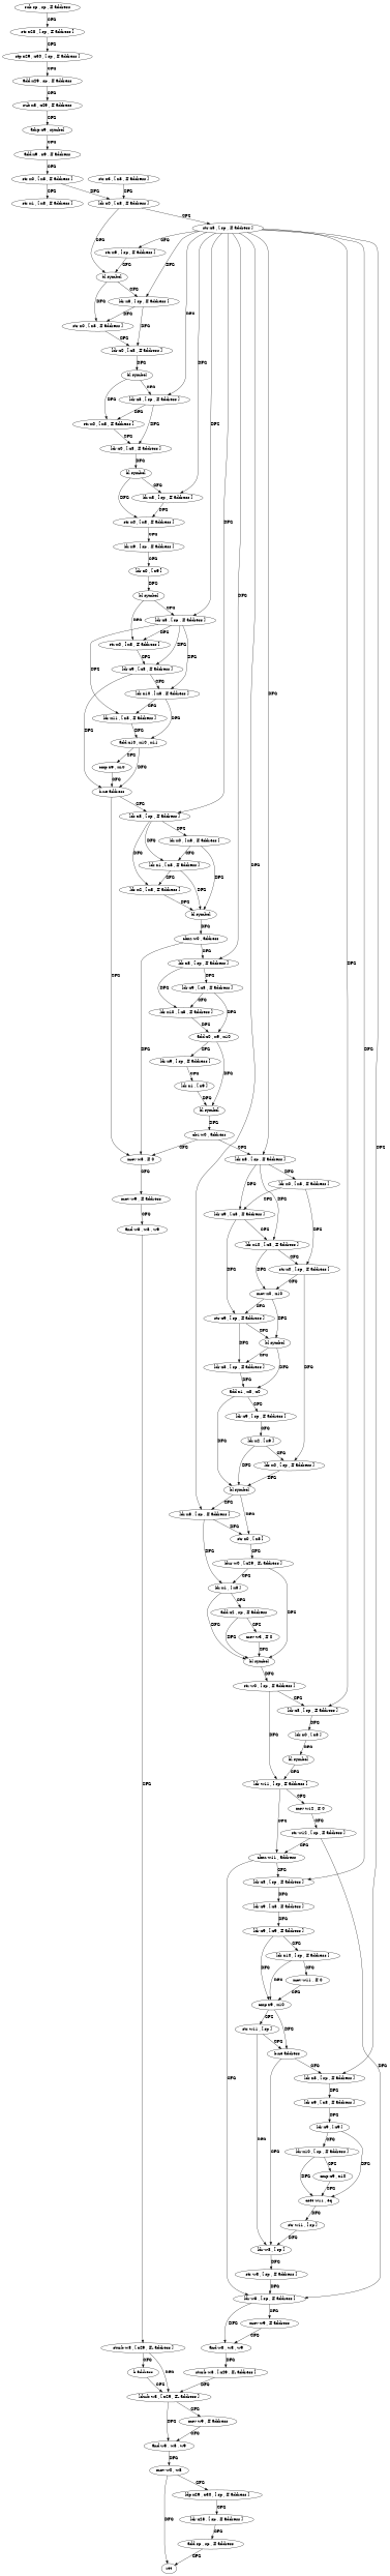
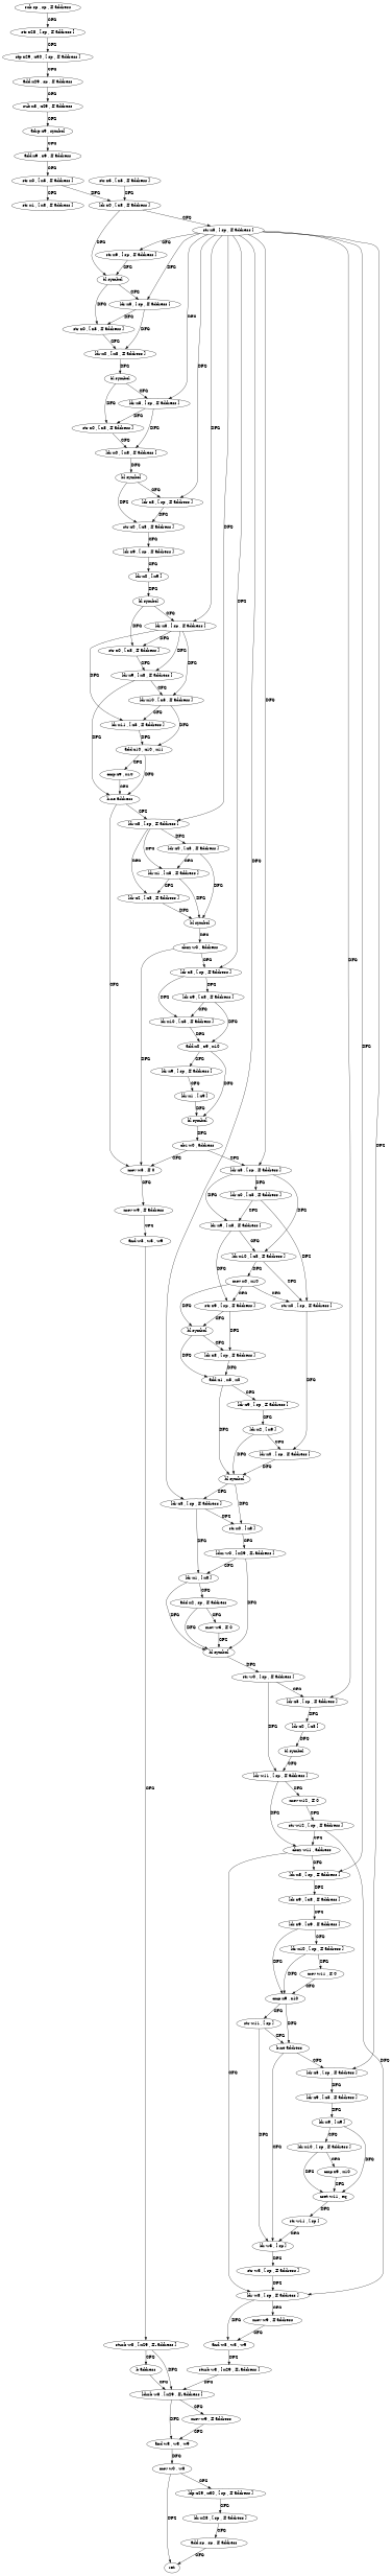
  digraph {
    n1 [label="sub sp , sp , # address"]
    n2 [label="str x28 , [ sp , # address ]"]
    n3 [label="stp x29 , x30 , [ sp , # address ]"]
    n4 [label="add x29 , sp , # address"]
    n5 [label="sub x8 , x29 , # address"]
    n6 [label="adrp x9 , symbol"]
    n7 [label="add x9 , x9 , # address"]
    n8 [label="str x0 , [ x8 , # address ]"]
    n9 [label="str x1 , [ x8 , # address ]"]
    n10 [label="ldr x0 , [ x8 , # address ]"]
    n11 [label="str x8 , [ sp , # address ]"]
    n12 [label="bl symbol"]
    n13 [label="str x3 , [ x8 , # address ]"]
    n14 [label="ldur w0 , [ x29 , #- address ]"]
    n15 [label="ldr x1 , [ x8 ]"]
    n16 [label="bl symbol"]
    n17 [label="str x9 , [ sp , # address ]"]
    n18 [label="ldr x8 , [ sp , # address ]"]
    n19 [label="ldr x8 , [ sp , # address ]"]
    n20 [label="ldr x8 , [ sp , # address ]"]
    n21 [label="ldr x8 , [ sp , # address ]"]
    n22 [label="ldr x8 , [ sp , # address ]"]
    n23 [label="ldr x8 , [ sp , # address ]"]
    n24 [label="ldr x8 , [ sp , # address ]"]
    n25 [label="ldr x8 , [ sp , # address ]"]
    n26 [label="ldr x8 , [ sp , # address ]"]
    n27 [label="ldr x8 , [ sp , # address ]"]
    n28 [label="ldr x8 , [ sp , # address ]"]
    n29 [label="str x0 , [ x8 , # address ]"]
    n30 [label="ldr x0 , [ x8 , # address ]"]
    n31 [label="str x0 , [ x8 , # address ]"]
    n32 [label="ldr x0 , [ x8 , # address ]"]
    n33 [label="str x0 , [ x8 , # address ]"]
    n34 [label="str x0 , [ x8 , # address ]"]
    n35 [label="ldr x9 , [ x8 , # address ]"]
    n36 [label="ldr x10 , [ x8 , # address ]"]
    n37 [label="ldr x11 , [ x8 , # address ]"]
    n38 [label="ldr x0 , [ x8 , # address ]"]
    n39 [label="ldr x1 , [ x8 , # address ]"]
    n40 [label="ldr x2 , [ x8 , # address ]"]
    n41 [label="ldr x9 , [ x8 , # address ]"]
    n42 [label="ldr x10 , [ x8 , # address ]"]
    n43 [label="ldr x0 , [ x8 , # address ]"]
    n44 [label="ldr x9 , [ x8 , # address ]"]
    n45 [label="ldr x10 , [ x8 , # address ]"]
    n46 [label="str x0 , [ x8 ]"]
    n47 [label="ldr x0 , [ x8 ]"]
    n48 [label="ldr x9 , [ x8 , # address ]"]
    n49 [label="ldr x9 , [ x8 , # address ]"]
    n50 [label="bl symbol"]
    n51 [label="bl symbol"]
    n52 [label="ldr x9 , [ sp , # address ]"]
    n53 [label="ldr x0 , [ x9 ]"]
    n54 [label="bl symbol"]
    n55 [label="b.ne address"]
    n56 [label="add x10 , x10 , x11"]
    n57 [label="mov w8 , # 0"]
    n58 [label="cmp x9 , x10"]
    n59 [label="mov w9 , # address"]
    n60 [label="and w8 , w8 , w9"]
    n61 [label="bl symbol"]
    n62 [label="sturb w8 , [ x29 , #- address ]"]
    n63 [label="b address"]
    n64 [label="ldurb w8 , [ x29 , #- address ]"]
    n65 [label="mov w9 , # address"]
    n66 [label="and w8 , w8 , w9"]
    n67 [label="mov w0 , w8"]
    n68 [label="cbnz w0 , address"]
    n69 [label="add x0 , x9 , x10"]
    n70 [label="ldp x29 , x30 , [ sp , # address ]"]
    n71 [label=ret]
    n72 [label="ldr x28 , [ sp , # address ]"]
    n73 [label="add sp , sp , # address"]
    n74 [label="ldr x9 , [ sp , # address ]"]
    n75 [label="bl symbol"]
    n76 [label="ldr x1 , [ x9 ]"]
    n77 [label="cbz w0 , address"]
    n78 [label="str x0 , [ sp , # address ]"]
    n79 [label="str x9 , [ sp , # address ]"]
    n80 [label="mov x0 , x10"]
    n81 [label="ldr x0 , [ sp , # address ]"]
    n82 [label="bl symbol"]
    n83 [label="ldr x8 , [ sp , # address ]"]
    n84 [label="bl symbol"]
    n85 [label="add x1 , x8 , x0"]
    n86 [label="ldr x9 , [ sp , # address ]"]
    n87 [label="ldr x2 , [ x9 ]"]
    n88 [label="add x2 , sp , # address"]
    n89 [label="str w0 , [ sp , # address ]"]
    n90 [label="mov w3 , # 0"]
    n91 [label="ldr w11 , [ sp , # address ]"]
    n92 [label="mov w12 , # 0"]
    n93 [label="cbnz w11 , address"]
    n94 [label="bl symbol"]
    n95 [label="str w12 , [ sp , # address ]"]
    n96 [label="ldr w8 , [ sp , # address ]"]
    n97 [label="mov w9 , # address"]
    n98 [label="and w8 , w8 , w9"]
    n99 [label="sturb w8 , [ x29 , #- address ]"]
    n100 [label="ldr x9 , [ x9 , # address ]"]
    n101 [label="ldr x10 , [ sp , # address ]"]
    n102 [label="cmp x9 , x10"]
    n103 [label="mov w11 , # 0"]
    n104 [label="str w11 , [ sp ]"]
    n105 [label="b.ne address"]
    n106 [label="ldr w8 , [ sp ]"]
    n107 [label="str w8 , [ sp , # address ]"]
    n108 [label="ldr x9 , [ x9 ]"]
    n109 [label="ldr x10 , [ sp , # address ]"]
    n110 [label="cset w11 , eq"]
    n111 [label="cmp x9 , x10"]
    n112 [label="str w11 , [ sp ]"]
    n1 -> n2 [label=CFG]
    n2 -> n3 [label=CFG]
    n3 -> n4 [label=CFG]
    n4 -> n5 [label=CFG]
    n5 -> n6 [label=CFG]
    n6 -> n7 [label=CFG]
    n7 -> n8 [label=CFG]
    n8 -> n9 [label=CFG]
    n8 -> n10 [label=DFG]
    n10 -> n11 [label=CFG]
    n10 -> n12 [label=DFG]
    n11 -> n17 [label=CFG]
    n11 -> n18 [label=DFG]
    n11 -> n19 [label=DFG]
    n11 -> n20 [label=DFG]
    n11 -> n21 [label=DFG]
    n11 -> n22 [label=DFG]
    n11 -> n23 [label=DFG]
    n11 -> n24 [label=DFG]
    n11 -> n25 [label=DFG]
    n11 -> n26 [label=DFG]
    n11 -> n27 [label=DFG]
    n11 -> n28 [label=DFG]
    n12 -> n18 [label=CFG]
    n12 -> n29 [label=DFG]
    n13 -> n10 [label=CFG]
    n14 -> n15 [label=CFG]
    n14 -> n16 [label=DFG]
    n15 -> n16 [label=DFG]
    n15 -> n88 [label=CFG]
    n16 -> n89 [label=DFG]
    n17 -> n12 [label=CFG]
    n18 -> n29 [label=DFG]
    n18 -> n30 [label=DFG]
    n19 -> n31 [label=DFG]
    n19 -> n32 [label=DFG]
    n20 -> n33 [label=DFG]
    n21 -> n34 [label=DFG]
    n21 -> n35 [label=DFG]
    n21 -> n36 [label=DFG]
    n21 -> n37 [label=DFG]
    n22 -> n38 [label=DFG]
    n22 -> n39 [label=DFG]
    n22 -> n40 [label=DFG]
    n23 -> n41 [label=DFG]
    n23 -> n42 [label=DFG]
    n24 -> n43 [label=DFG]
    n24 -> n44 [label=DFG]
    n24 -> n45 [label=DFG]
    n25 -> n15 [label=DFG]
    n25 -> n46 [label=DFG]
    n26 -> n47 [label=DFG]
    n27 -> n48 [label=DFG]
    n28 -> n49 [label=DFG]
    n29 -> n30 [label=CFG]
    n30 -> n50 [label=DFG]
    n31 -> n32 [label=CFG]
    n32 -> n51 [label=DFG]
    n33 -> n52 [label=CFG]
    n34 -> n35 [label=CFG]
    n35 -> n36 [label=CFG]
    n35 -> n55 [label=DFG]
    n36 -> n37 [label=CFG]
    n36 -> n56 [label=DFG]
    n37 -> n56 [label=DFG]
    n38 -> n39 [label=CFG]
    n38 -> n61 [label=DFG]
    n39 -> n40 [label=CFG]
    n39 -> n61 [label=DFG]
    n40 -> n61 [label=DFG]
    n41 -> n42 [label=CFG]
    n41 -> n69 [label=DFG]
    n42 -> n69 [label=DFG]
    n43 -> n44 [label=CFG]
    n43 -> n78 [label=DFG]
    n44 -> n45 [label=CFG]
    n44 -> n79 [label=DFG]
    n45 -> n78 [label=CFG]
    n45 -> n80 [label=DFG]
    n46 -> n14 [label=CFG]
    n47 -> n94 [label=DFG]
    n48 -> n100 [label=DFG]
    n49 -> n108 [label=DFG]
    n50 -> n19 [label=CFG]
    n50 -> n31 [label=DFG]
    n51 -> n20 [label=CFG]
    n51 -> n33 [label=DFG]
    n52 -> n53 [label=CFG]
    n53 -> n54 [label=DFG]
    n54 -> n21 [label=CFG]
    n54 -> n34 [label=DFG]
    n55 -> n22 [label=CFG]
    n55 -> n57 [label=CFG]
    n56 -> n55 [label=DFG]
    n56 -> n58 [label=CFG]
    n57 -> n59 [label=CFG]
    n58 -> n55 [label=CFG]
    n59 -> n60 [label=CFG]
    n60 -> n62 [label=CFG]
    n61 -> n68 [label=DFG]
    n62 -> n63 [label=CFG]
    n62 -> n64 [label=DFG]
    n63 -> n64 [label=CFG]
    n64 -> n65 [label=CFG]
    n64 -> n66 [label=DFG]
    n65 -> n66 [label=CFG]
    n66 -> n67 [label=DFG]
    n67 -> n70 [label=CFG]
    n67 -> n71 [label=DFG]
    n68 -> n23 [label=CFG]
    n68 -> n57 [label=DFG]
    n69 -> n74 [label=CFG]
    n69 -> n75 [label=DFG]
    n70 -> n72 [label=CFG]
    n72 -> n73 [label=CFG]
    n73 -> n71 [label=CFG]
    n74 -> n76 [label=CFG]
    n75 -> n77 [label=DFG]
    n76 -> n75 [label=DFG]
    n77 -> n24 [label=CFG]
    n77 -> n57 [label=CFG]
-   n78 -> n80 [label=CFG]
+   n80 -> n78 [label=CFG]
    n78 -> n81 [label=DFG]
    n79 -> n82 [label=CFG]
    n79 -> n83 [label=DFG]
    n80 -> n79 [label=CFG]
    n80 -> n82 [label=DFG]
    n81 -> n84 [label=DFG]
    n82 -> n83 [label=CFG]
    n82 -> n85 [label=DFG]
    n83 -> n85 [label=DFG]
    n84 -> n25 [label=CFG]
    n84 -> n46 [label=DFG]
    n85 -> n84 [label=DFG]
    n85 -> n86 [label=CFG]
    n86 -> n87 [label=CFG]
    n87 -> n81 [label=CFG]
    n87 -> n84 [label=DFG]
    n88 -> n16 [label=DFG]
    n88 -> n90 [label=CFG]
    n89 -> n26 [label=CFG]
    n89 -> n91 [label=DFG]
    n90 -> n16 [label=CFG]
    n91 -> n92 [label=CFG]
    n91 -> n93 [label=DFG]
    n92 -> n95 [label=CFG]
    n93 -> n27 [label=CFG]
    n93 -> n96 [label=CFG]
    n94 -> n91 [label=CFG]
    n95 -> n93 [label=CFG]
    n95 -> n96 [label=DFG]
    n96 -> n97 [label=CFG]
    n96 -> n98 [label=DFG]
    n97 -> n98 [label=CFG]
    n98 -> n99 [label=DFG]
    n99 -> n64 [label=DFG]
    n100 -> n101 [label=CFG]
    n100 -> n102 [label=DFG]
    n101 -> n102 [label=DFG]
    n101 -> n103 [label=CFG]
    n102 -> n104 [label=CFG]
    n102 -> n105 [label=DFG]
    n103 -> n102 [label=CFG]
    n104 -> n105 [label=CFG]
    n104 -> n106 [label=DFG]
    n105 -> n28 [label=CFG]
    n105 -> n106 [label=CFG]
    n106 -> n107 [label=DFG]
    n107 -> n96 [label=DFG]
    n108 -> n109 [label=CFG]
    n108 -> n110 [label=DFG]
    n109 -> n110 [label=DFG]
    n109 -> n111 [label=CFG]
    n110 -> n112 [label=DFG]
    n111 -> n110 [label=CFG]
    n112 -> n106 [label=DFG]
  }
